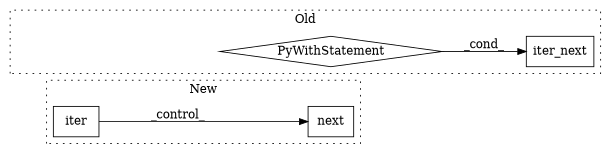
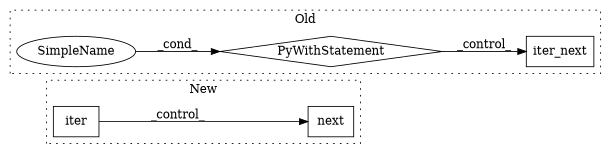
  digraph {
    rankdir=LR
    node [a=32 l="5,1" shape=box]
    n1 [label=iter s="9377,9389"]
    n2 [label=next s="9372,9390"]
    n3 [l=10 label=iter_next s=10168]
+   n4 [a=42 label=SimpleName shape=ellipse l=""]
    n5 [a=104 l="10,2" label=PyWithStatement s="9940,9981" shape=diamond]
    subgraph cluster_1 {
      label=New
      style=dotted
      n1
      n2
    }
    subgraph cluster_2 {
      label=Old
      style=dotted
      n3
+     n4
      n5
    }
    n1 -> n2 [label=_control_]
-   n5 -> n3 [label=_cond_]
+   n4 -> n5 [label=_cond_]
+   n5 -> n3 [label=_control_]
  }
